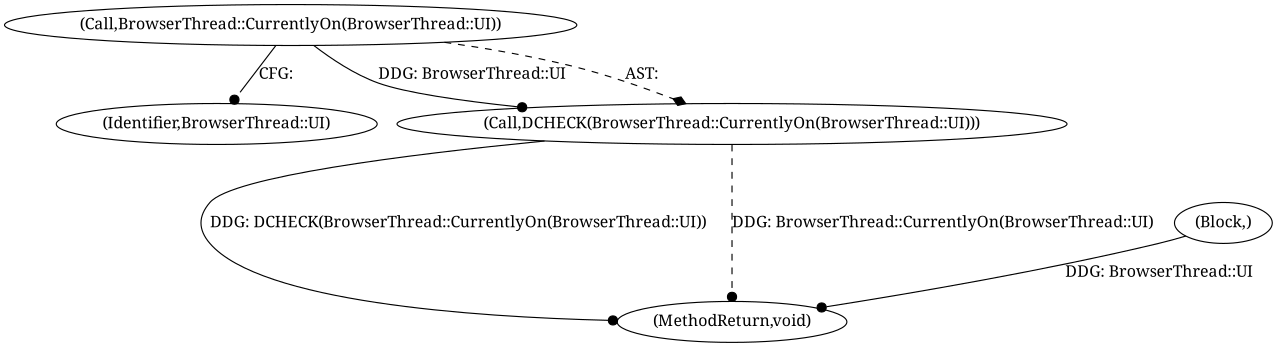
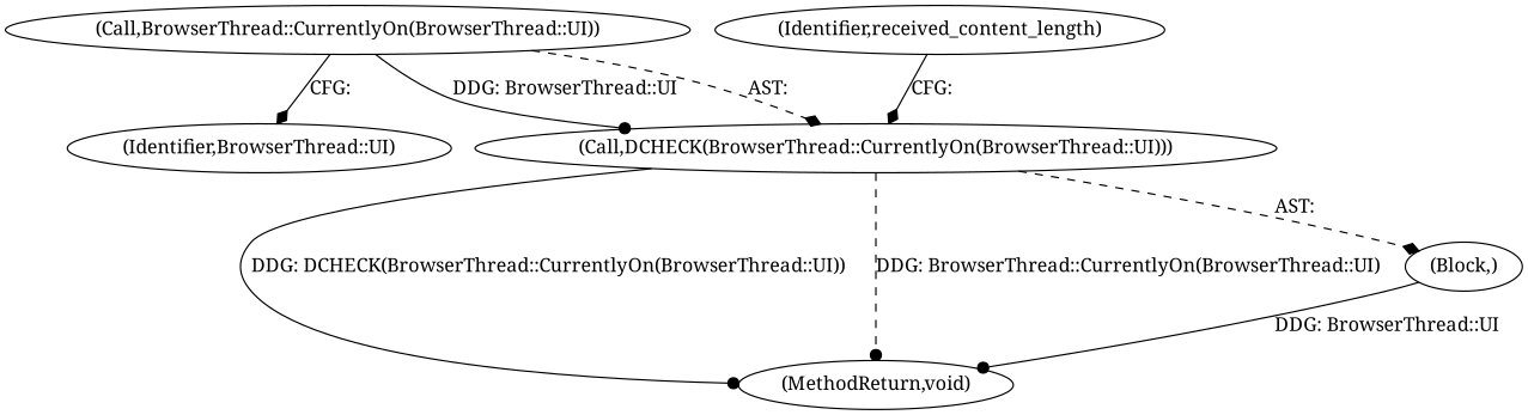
  digraph {
    fontname="Noto Serif"
    node [fontname="Noto Serif"]
    edge [arrowhead=diamond fontname="Noto Serif" style=solid]
    n1 [label="(Call,BrowserThread::CurrentlyOn(BrowserThread::UI))"]
    n2 [label="(Call,DCHECK(BrowserThread::CurrentlyOn(BrowserThread::UI)))"]
    n3 [label="(Identifier,BrowserThread::UI)"]
    n4 [label="(MethodReturn,void)"]
    n5 [label="(Block,)"]
+   n6 [label="(Identifier,received_content_length)"]
    n1 -> n2 [label="AST: " style=dashed]
    n1 -> n2 [arrowhead=dot label="DDG: BrowserThread::UI"]
-   n1 -> n3 [arrowhead=dot label="CFG: "]
+   n1 -> n3 [label="CFG: "]
    n2 -> n4 [arrowhead=dot label="DDG: DCHECK(BrowserThread::CurrentlyOn(BrowserThread::UI))"]
    n2 -> n4 [arrowhead=dot label="DDG: BrowserThread::CurrentlyOn(BrowserThread::UI)" style=dashed]
+   n2 -> n5 [label="AST: " style=dashed]
    n5 -> n4 [arrowhead=dot label="DDG: BrowserThread::UI"]
+   n6 -> n2 [label="CFG: "]
  }
